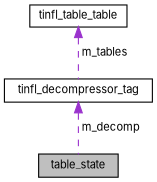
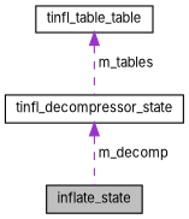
  digraph {
    fontname=Inter
    node [color=black fillcolor=white fontname=Inter fontsize=10 shape=record style=filled]
    edge [color=darkorchid3 dir=back fontname=Inter fontsize=10 labelfontname=Helvetica labelfontsize=10 style=dashed]
-   n1 [fillcolor=grey75 fontcolor=black height=0.2 label=table_state width=0.4]
-   n2 [height=0.2 label=tinfl_decompressor_tag width=0.4]
+   n1 [fillcolor=grey75 fontcolor=black height=0.2 label=inflate_state width=0.4]
+   n2 [height=0.2 label=tinfl_decompressor_state width=0.4]
    n3 [height=0.2 label=tinfl_table_table width=0.4]
    n2 -> n1 [label=" m_decomp"]
    n3 -> n2 [label=" m_tables"]
  }
